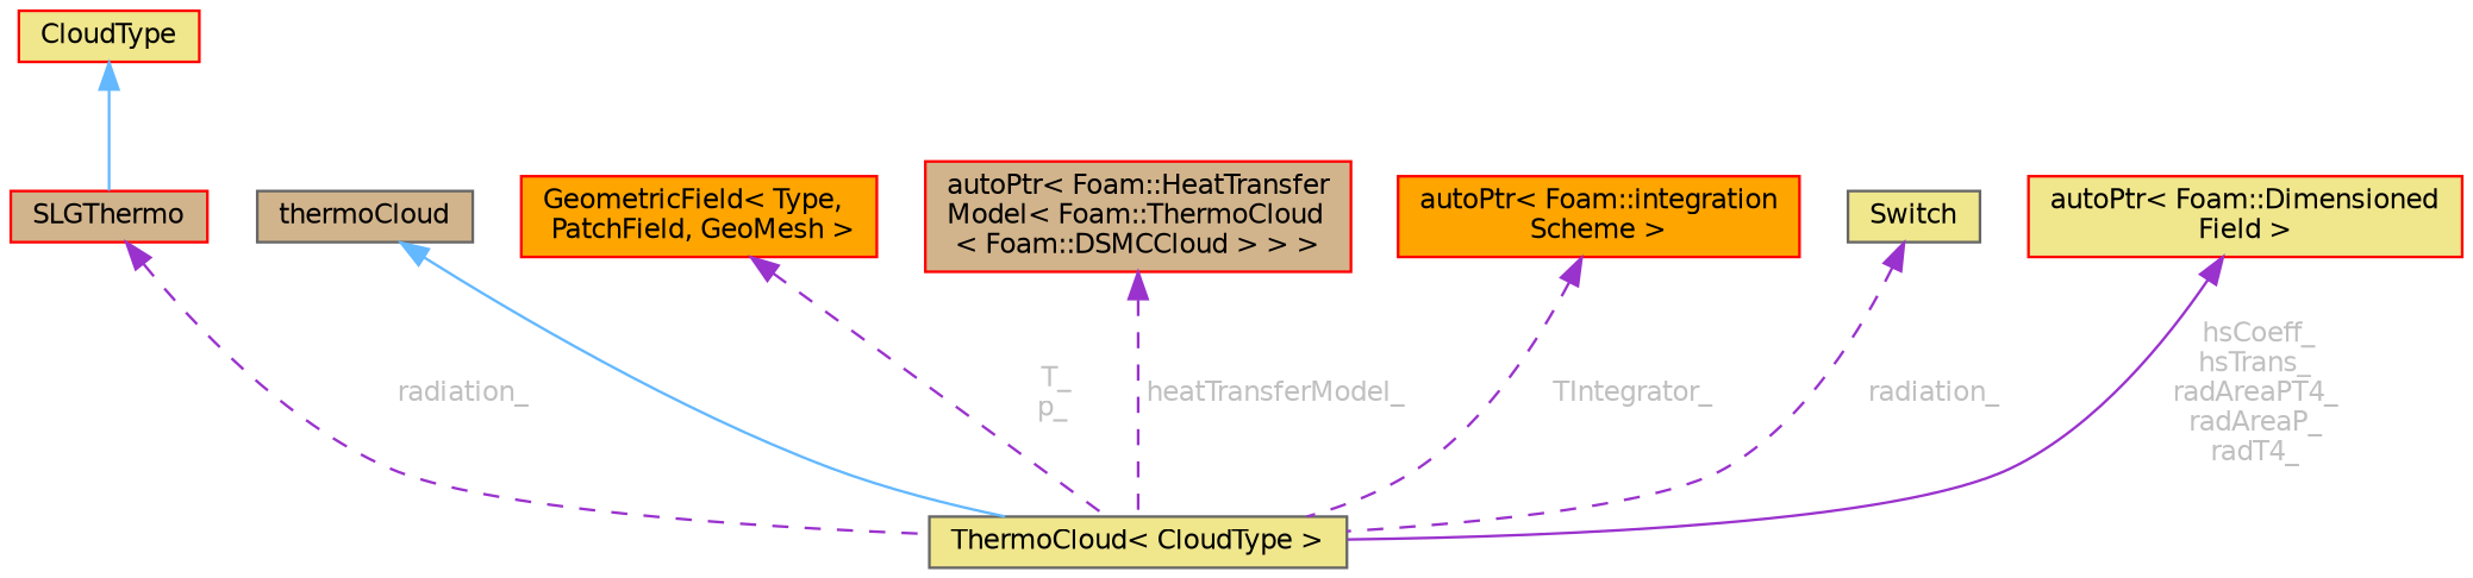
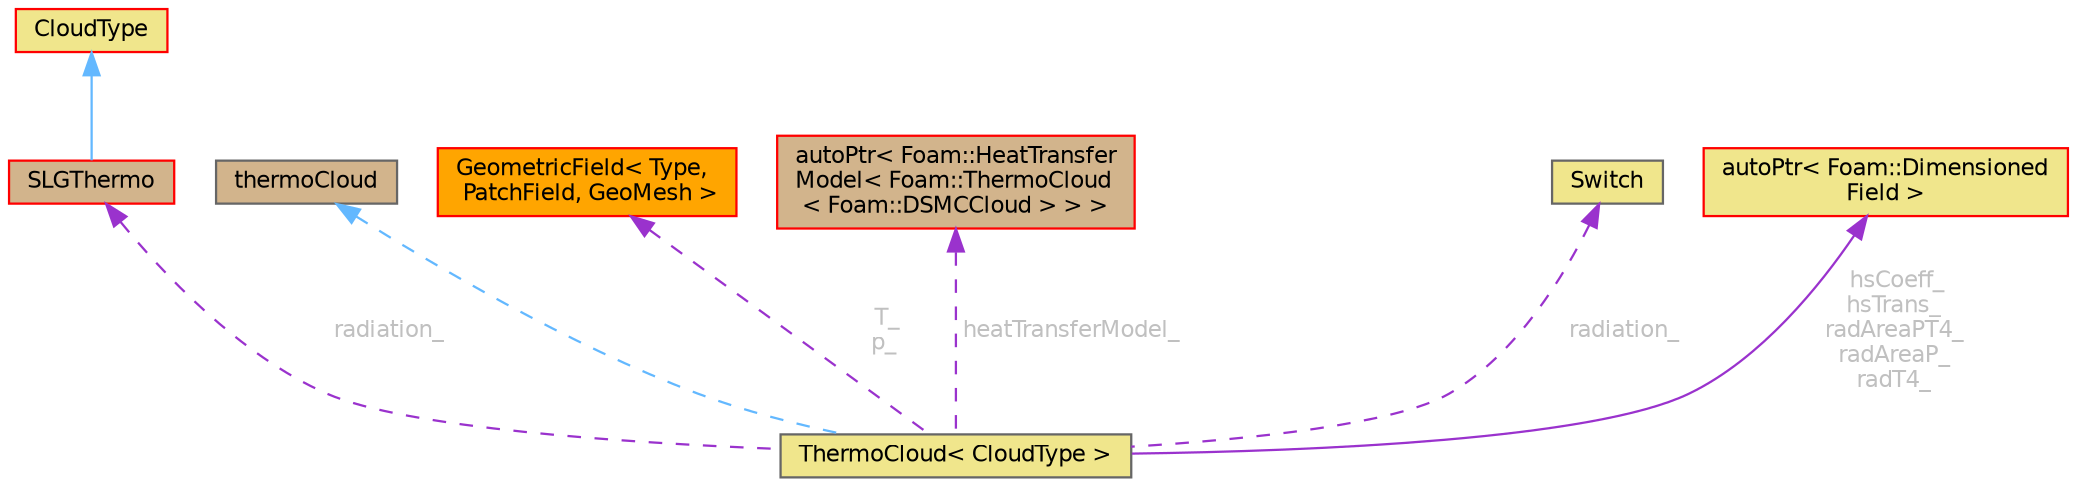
  digraph {
    rankdir=TB
    node [color=red fillcolor=khaki fontname=Helvetica fontsize=10 shape=box style=filled]
    edge [color=darkorchid3 dir=back fontname=Helvetica fontsize=10 labelfontname=Helvetica labelfontsize=10 style=dashed fontcolor=grey]
    n1 [color=gray40 fontcolor=black height=0.2 label="ThermoCloud\< CloudType \>" width=0.4]
    n2 [height=0.2 label=CloudType width=0.4]
    n3 [fillcolor=tan height=0.2 label=SLGThermo width=0.4]
    n4 [color=gray40 fillcolor=tan height=0.2 label=thermoCloud width=0.4]
    n5 [fillcolor=orange height=0.2 label="GeometricField\< Type,\l PatchField, GeoMesh \>" width=0.4]
    n6 [fillcolor=tan height=0.2 label="autoPtr\< Foam::HeatTransfer\lModel\< Foam::ThermoCloud\l\< Foam::DSMCCloud \> \> \>" width=0.4]
-   n7 [fillcolor=orange height=0.2 label="autoPtr\< Foam::integration\lScheme \>" width=0.4]
    n8 [color=gray40 height=0.2 label=Switch width=0.4]
    n9 [height=0.2 label="autoPtr\< Foam::Dimensioned\lField \>" width=0.4]
    n2 -> n3 [color=steelblue1 style=solid fontcolor=""]
    n3 -> n1 [label=" radiation_"]
-   n4 -> n1 [color=steelblue1 style=solid fontcolor=""]
+   n4 -> n1 [color=steelblue1 fontcolor=""]
    n5 -> n1 [label=" T_\np_"]
    n6 -> n1 [label=" heatTransferModel_"]
-   n7 -> n1 [label=" TIntegrator_"]
    n8 -> n1 [label=" radiation_"]
    n9 -> n1 [label=" hsCoeff_\nhsTrans_\nradAreaPT4_\nradAreaP_\nradT4_" style=solid]
  }
